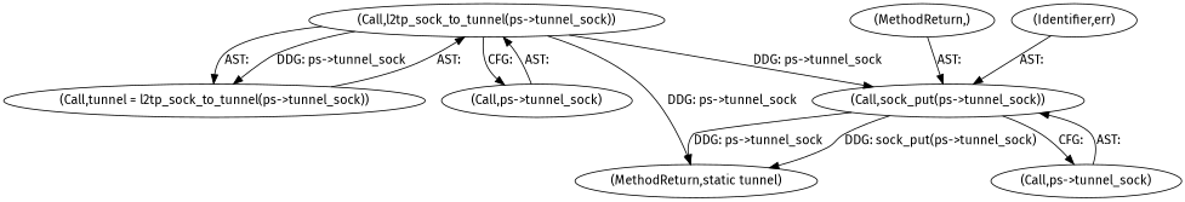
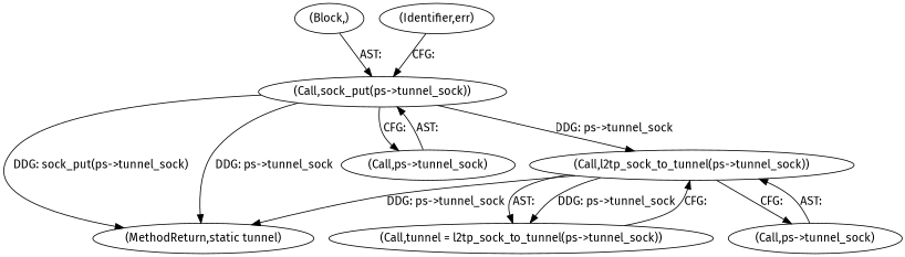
  digraph {
    fontname="Fira Sans"
    node [fontname="Fira Sans"]
    edge [fontname="Fira Sans"]
    n1 [label="(Call,sock_put(ps->tunnel_sock))"]
    n2 [label="(MethodReturn,static tunnel)"]
    n3 [label="(Call,ps->tunnel_sock)"]
-   n4 [label="(MethodReturn,)"]
+   n4 [label="(Block,)"]
    n5 [label="(Call,l2tp_sock_to_tunnel(ps->tunnel_sock))"]
    n6 [label="(Call,tunnel = l2tp_sock_to_tunnel(ps->tunnel_sock))"]
    n7 [label="(Call,ps->tunnel_sock)"]
    n8 [label="(Identifier,err)"]
    n1 -> n2 [label="DDG: sock_put(ps->tunnel_sock)"]
    n1 -> n2 [label="DDG: ps->tunnel_sock"]
    n1 -> n3 [label="CFG: "]
    n3 -> n1 [label="AST: "]
    n4 -> n1 [label="AST: "]
-   n5 -> n1 [label="DDG: ps->tunnel_sock"]
+   n1 -> n5 [label="DDG: ps->tunnel_sock"]
    n5 -> n2 [label="DDG: ps->tunnel_sock"]
    n5 -> n6 [label="AST: "]
    n5 -> n6 [label="DDG: ps->tunnel_sock"]
    n5 -> n7 [label="CFG: "]
-   n6 -> n5 [label="AST: "]
+   n6 -> n5 [label="CFG: "]
    n7 -> n5 [label="AST: "]
-   n8 -> n1 [label="AST: "]
+   n8 -> n1 [label="CFG: "]
  }
